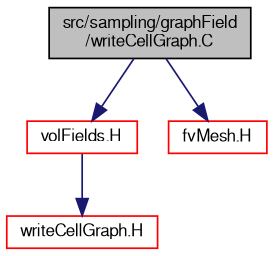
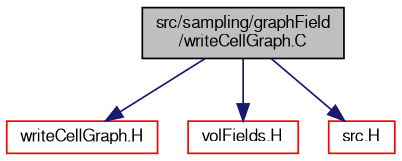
  digraph {
    node [color=red fontname=FreeSans fontsize=10 shape=record]
    edge [color=midnightblue fontname=FreeSans fontsize=10 labelfontname=FreeSans labelfontsize=10 style=solid]
    n1 [color=black fillcolor=grey75 fontcolor=black height=0.2 label="src/sampling/graphField\l/writeCellGraph.C" style=filled width=0.4]
    n2 [height=0.2 label="writeCellGraph.H" width=0.4]
    n3 [height=0.2 label="volFields.H" width=0.4]
-   n4 [height=0.2 label="fvMesh.H" width=0.4]
-   n3 -> n2
+   n4 [height=0.2 label="src.H" width=0.4]
+   n1 -> n2
    n1 -> n3
    n1 -> n4
  }
